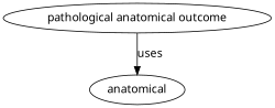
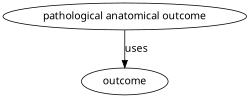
  digraph {
    fontname="Noto Sans"
    node [fontname="Noto Sans"]
    n1 [height=0.5 label="pathological anatomical outcome" width=4.5315]
-   outcome [height=0.5 width=1.3902 label=anatomical]
+   outcome [height=0.5 width=1.3902]
    n1 -> outcome [label=uses fontname="Noto Sans"]
  }
